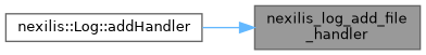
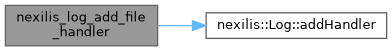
  digraph {
    rankdir=LR
    node [fontname=Helvetica fontsize=10 shape=box style=filled]
    n1 [color=gray40 fillcolor=grey60 fontcolor=black height=0.2 label="nexilis_log_add_file\l_handler" width=0.4]
    n2 [color=grey40 fillcolor=white height=0.2 label="nexilis::Log::addHandler" width=0.4]
-   n2 -> n1 [color=steelblue1 fontname=Helvetica fontsize=10 labelfontname=Helvetica labelfontsize=10 style=solid]
+   n1 -> n2 [color=steelblue1 fontname=Helvetica fontsize=10 labelfontname=Helvetica labelfontsize=10 style=solid]
  }
